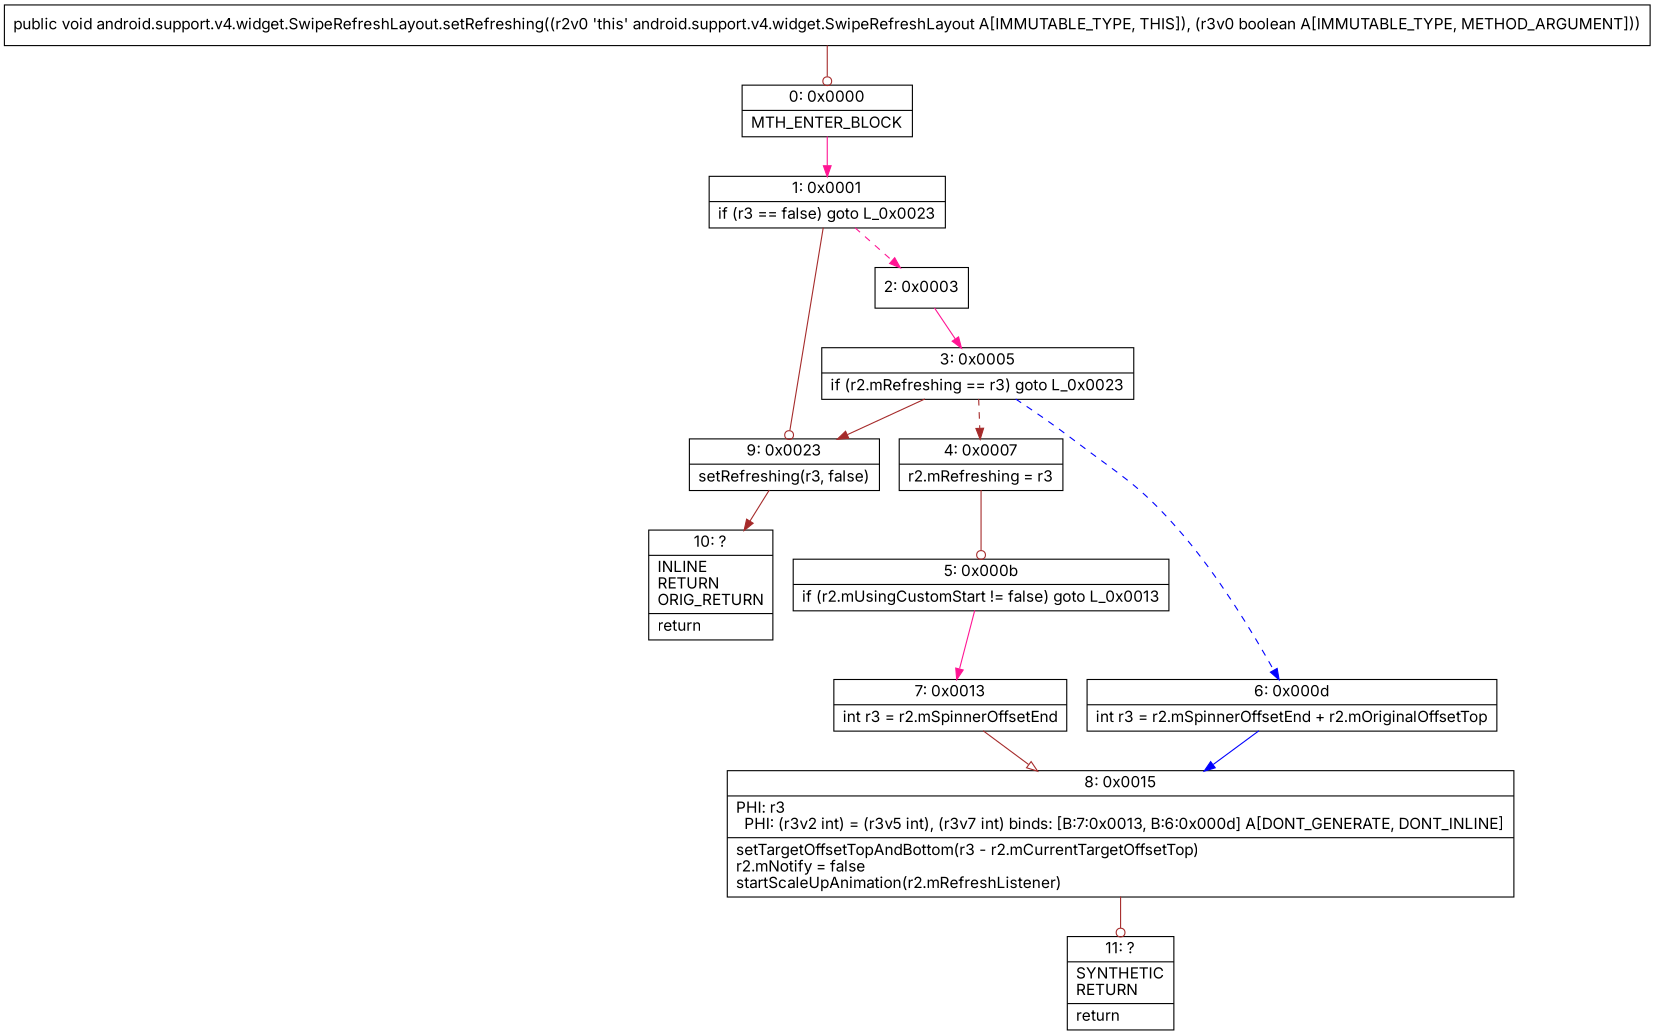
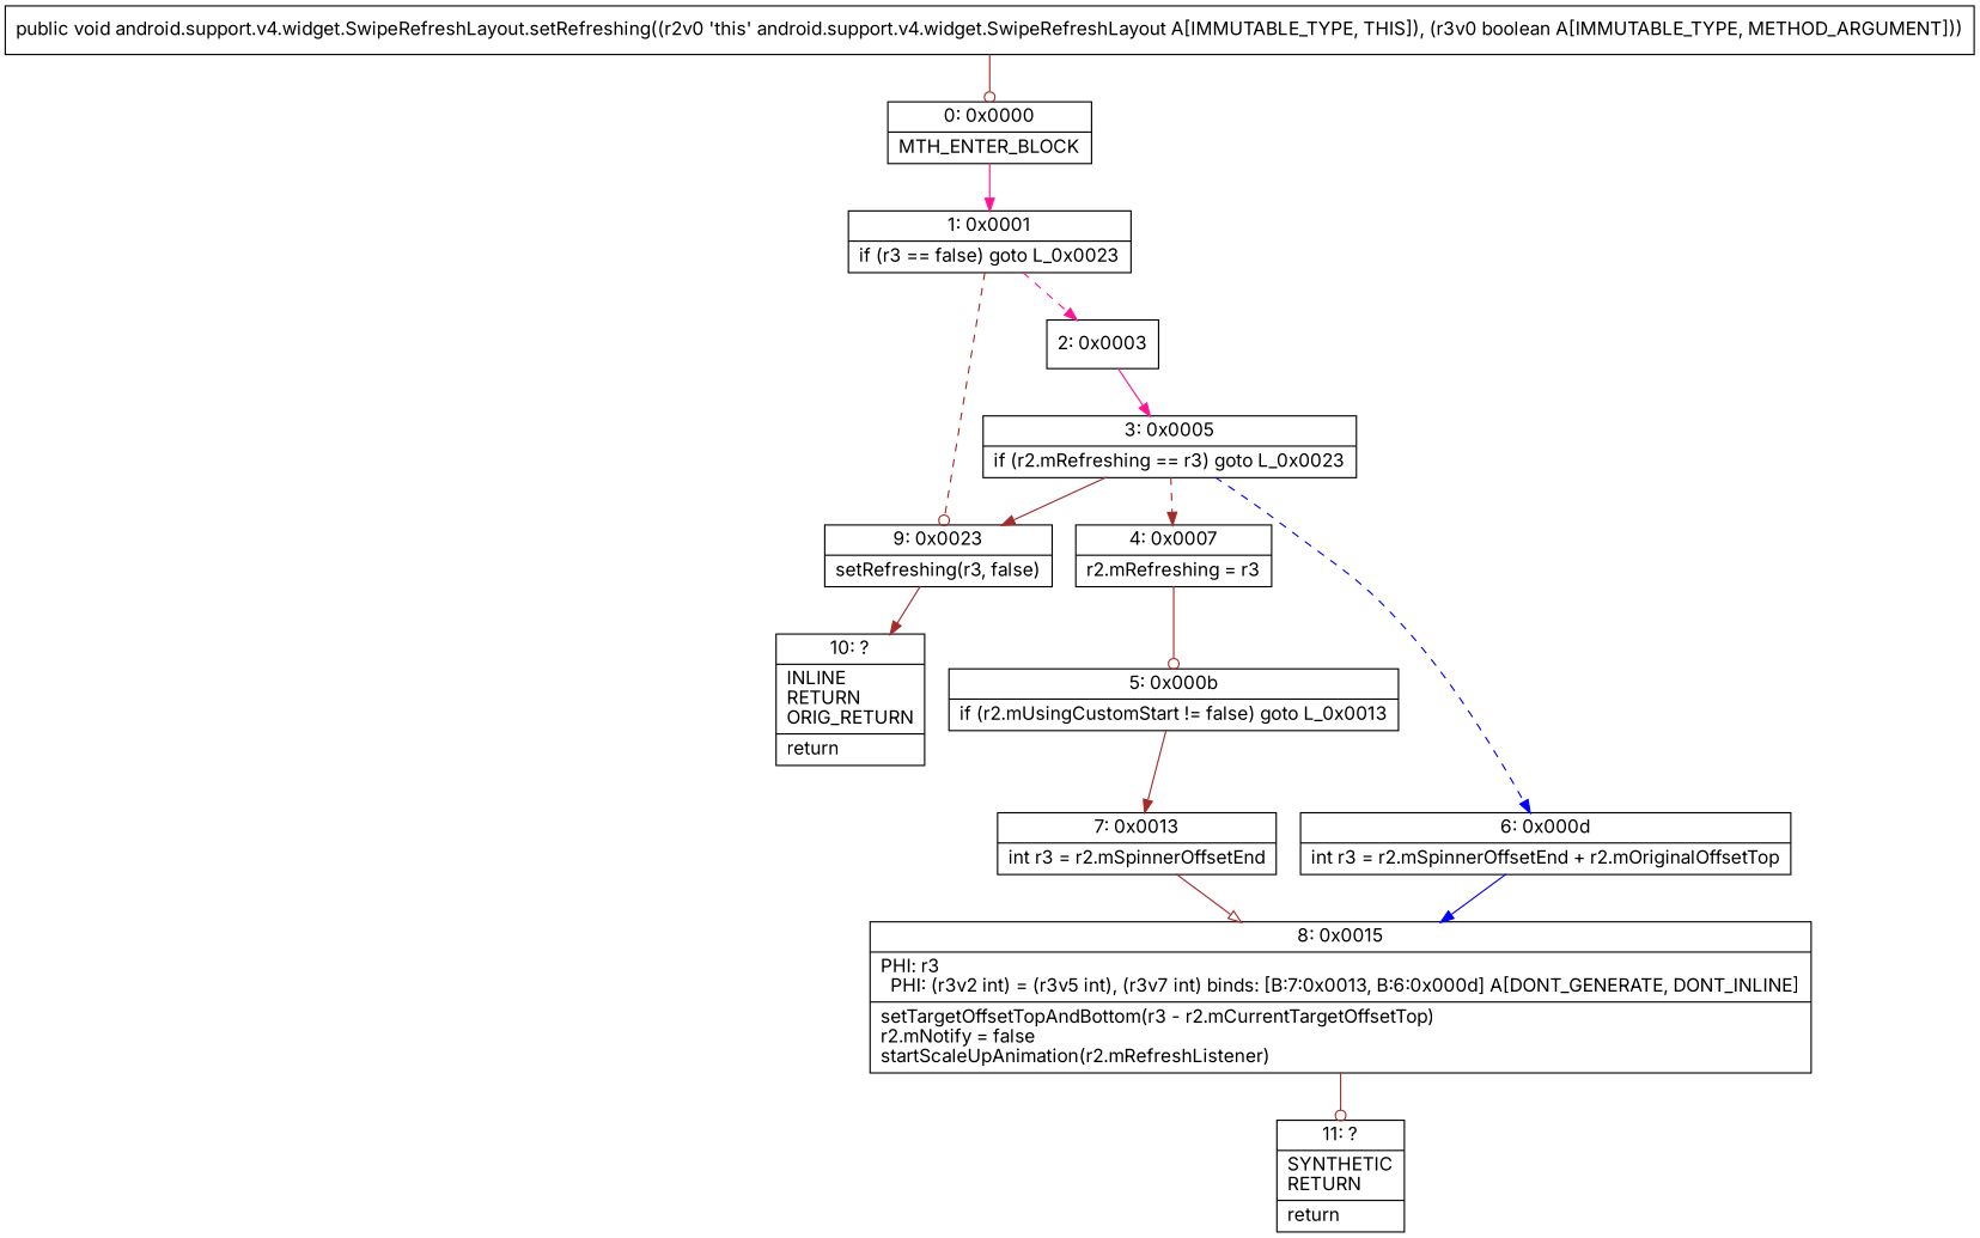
  digraph {
    fontname=Inter
    node [fontname=Inter shape=record]
    edge [arrowhead=normal color=brown fontname=Inter]
    n1 [label="{0\:\ 0x0000|MTH_ENTER_BLOCK\l}"]
    n2 [label="{1\:\ 0x0001|if (r3 == false) goto L_0x0023\l}"]
    n3 [label="{2\:\ 0x0003}"]
    n4 [label="{9\:\ 0x0023|setRefreshing(r3, false)\l}"]
    n5 [label="{3\:\ 0x0005|if (r2.mRefreshing == r3) goto L_0x0023\l}"]
    n6 [label="{10\:\ ?|INLINE\lRETURN\lORIG_RETURN\l|return\l}"]
    n7 [label="{4\:\ 0x0007|r2.mRefreshing = r3\l}"]
    n8 [label="{6\:\ 0x000d|int r3 = r2.mSpinnerOffsetEnd + r2.mOriginalOffsetTop\l}"]
    n9 [label="{5\:\ 0x000b|if (r2.mUsingCustomStart != false) goto L_0x0013\l}"]
    n10 [label="{7\:\ 0x0013|int r3 = r2.mSpinnerOffsetEnd\l}"]
    n11 [label="{8\:\ 0x0015|PHI: r3 \l  PHI: (r3v2 int) = (r3v5 int), (r3v7 int) binds: [B:7:0x0013, B:6:0x000d] A[DONT_GENERATE, DONT_INLINE]\l|setTargetOffsetTopAndBottom(r3 \- r2.mCurrentTargetOffsetTop)\lr2.mNotify = false\lstartScaleUpAnimation(r2.mRefreshListener)\l}"]
    n12 [label="{11\:\ ?|SYNTHETIC\lRETURN\l|return\l}"]
    n13 [label="{public void android.support.v4.widget.SwipeRefreshLayout.setRefreshing((r2v0 'this' android.support.v4.widget.SwipeRefreshLayout A[IMMUTABLE_TYPE, THIS]), (r3v0 boolean A[IMMUTABLE_TYPE, METHOD_ARGUMENT])) }"]
    n1 -> n2 [color=deeppink]
    n2 -> n3 [color=deeppink style=dashed]
-   n2 -> n4 [arrowhead=odot]
+   n2 -> n4 [arrowhead=odot style=dashed]
    n3 -> n5 [color=deeppink]
    n4 -> n6
    n5 -> n4
    n5 -> n7 [style=dashed]
    n5 -> n8 [color=blue style=dashed]
    n7 -> n9 [arrowhead=odot]
    n8 -> n11 [color=blue]
-   n9 -> n10 [color=deeppink]
+   n9 -> n10
    n10 -> n11 [arrowhead=onormal]
    n11 -> n12 [arrowhead=odot]
    n13 -> n1 [arrowhead=odot]
  }
